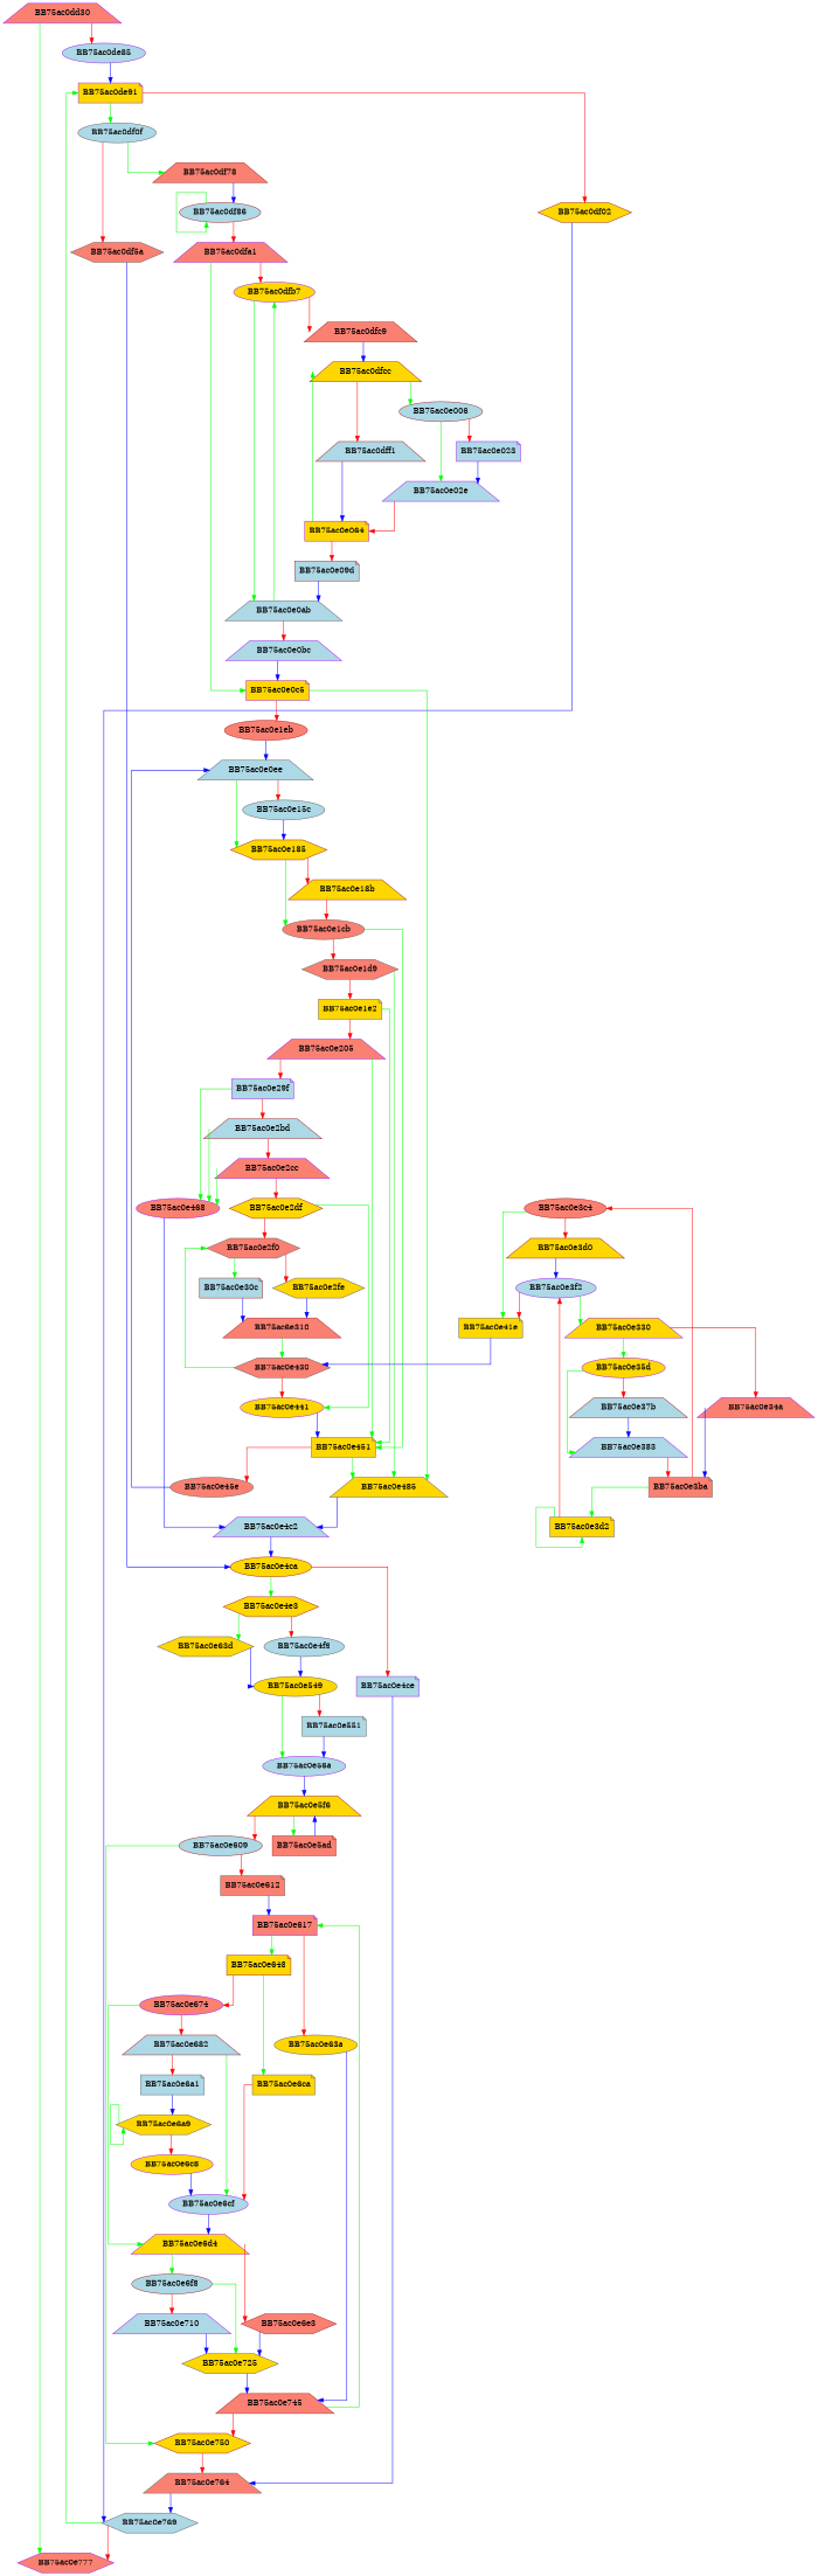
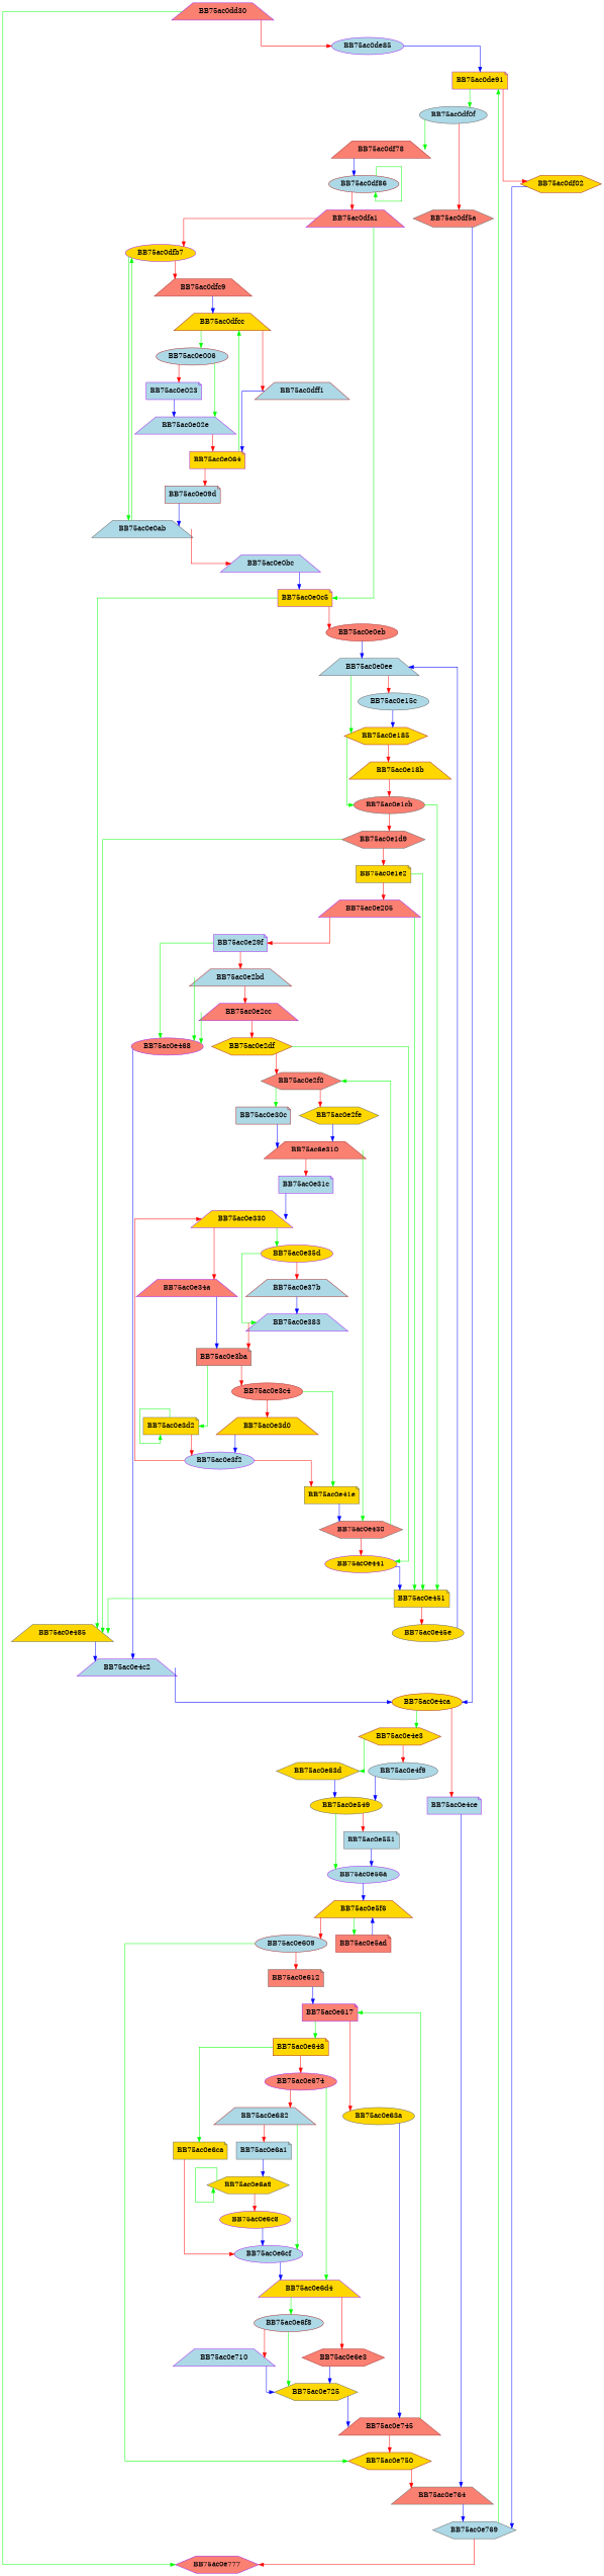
  digraph {
    splines=ortho
    node [color=purple fillcolor=gold shape=trapezium style=filled]
    edge [color=red]
    BB75ac0dd30 [fillcolor=salmon]
    BB75ac0e777 [fillcolor=salmon shape=hexagon]
    BB75ac0de85 [fillcolor=lightblue shape=ellipse]
    BB75ac0de91 [shape=note]
    BB75ac0df0f [color=gray40 fillcolor=lightblue shape=ellipse]
    BB75ac0df02 [color=brown shape=hexagon]
    BB75ac0df78 [color=brown fillcolor=salmon]
    BB75ac0df5a [color=gray40 fillcolor=salmon shape=hexagon]
    BB75ac0e769 [color=gray40 fillcolor=lightblue shape=hexagon]
    BB75ac0df86 [color=brown fillcolor=lightblue shape=ellipse]
    BB75ac0e4ca [color=brown shape=ellipse]
    BB75ac0dfa1 [fillcolor=salmon]
    BB75ac0e4e3 [color=brown shape=hexagon]
    BB75ac0e4ce [fillcolor=lightblue shape=note]
    n15 [color=gray40 label=BB75ac0e63d shape=hexagon]
    BB75ac0e4f9 [color=gray40 fillcolor=lightblue shape=ellipse]
    BB75ac0e764 [color=gray40 fillcolor=salmon]
    BB75ac0e0c5 [shape=note]
    BB75ac0dfb7 [shape=ellipse]
    BB75ac0e485 [color=gray40]
-   BB75ac0e0eb [color=brown fillcolor=salmon shape=ellipse label=BB75ac0e1eb]
+   BB75ac0e0eb [color=brown fillcolor=salmon shape=ellipse]
    BB75ac0e0ab [color=gray40 fillcolor=lightblue]
    BB75ac0dfc9 [color=brown fillcolor=salmon]
    BB75ac0e4c2 [fillcolor=lightblue]
    BB75ac0e0ee [color=gray40 fillcolor=lightblue]
    BB75ac0e0bc [fillcolor=lightblue]
    BB75ac0dfcc [color=brown]
    BB75ac0e006 [color=brown fillcolor=lightblue shape=ellipse]
    BB75ac0dff1 [color=brown fillcolor=lightblue]
    BB75ac0e02e [fillcolor=lightblue]
    BB75ac0e023 [fillcolor=lightblue shape=note]
    BB75ac0e064 [shape=note]
    BB75ac0e09d [color=brown fillcolor=lightblue shape=note]
    BB75ac0e185 [color=brown shape=hexagon]
    BB75ac0e15c [color=gray40 fillcolor=lightblue shape=ellipse]
    BB75ac0e1cb [color=gray40 fillcolor=salmon shape=ellipse]
    BB75ac0e18b [color=brown]
    BB75ac0e451 [color=gray40 shape=note]
    BB75ac0e1d9 [color=gray40 fillcolor=salmon shape=hexagon]
-   BB75ac0e45e [color=gray40 fillcolor=salmon shape=ellipse]
+   BB75ac0e45e [color=gray40 shape=ellipse]
    BB75ac0e1e2 [color=gray40 shape=note]
    BB75ac0e205 [fillcolor=salmon]
    BB75ac0e29f [fillcolor=lightblue shape=note]
    BB75ac0e468 [fillcolor=salmon shape=ellipse]
    BB75ac0e2bd [color=brown fillcolor=lightblue]
    BB75ac0e2cc [fillcolor=salmon]
    BB75ac0e2df [color=brown shape=hexagon]
    BB75ac0e441 [shape=ellipse]
    BB75ac0e2f0 [color=gray40 fillcolor=salmon shape=hexagon]
    BB75ac0e30c [color=brown fillcolor=lightblue shape=note]
    BB75ac0e2fe [color=gray40 shape=hexagon]
    n52 [color=brown fillcolor=salmon label=BB75ac6e310]
    BB75ac0e430 [color=gray40 fillcolor=salmon shape=hexagon]
+   BB75ac0e31c [fillcolor=lightblue shape=note]
    BB75ac0e330
    BB75ac0e35d [shape=ellipse]
    BB75ac0e34a [fillcolor=salmon]
    BB75ac0e383 [fillcolor=lightblue]
    BB75ac0e37b [color=brown fillcolor=lightblue]
    BB75ac0e3ba [color=gray40 fillcolor=salmon shape=note]
    BB75ac0e3d2 [color=gray40 shape=note]
    BB75ac0e3c4 [color=brown fillcolor=salmon shape=ellipse]
    BB75ac0e3f2 [fillcolor=lightblue shape=ellipse]
    BB75ac0e41e [color=gray40 shape=note]
    BB75ac0e3d0 [color=brown]
    BB75ac0e549 [color=gray40 shape=ellipse]
    BB75ac0e56a [fillcolor=lightblue shape=ellipse]
    BB75ac0e551 [color=gray40 fillcolor=lightblue shape=note]
    BB75ac0e5f6 [color=brown]
    BB75ac0e5ad [color=brown fillcolor=salmon shape=note]
    BB75ac0e609 [color=brown fillcolor=lightblue shape=ellipse]
    BB75ac0e750 [color=brown shape=hexagon]
    BB75ac0e612 [color=gray40 fillcolor=salmon shape=note]
    BB75ac0e617 [fillcolor=salmon shape=note]
    BB75ac0e648 [color=brown shape=note]
    BB75ac0e63a [color=gray40 shape=ellipse]
    BB75ac0e6ca [color=gray40 shape=note]
    BB75ac0e674 [fillcolor=salmon shape=ellipse]
    BB75ac0e745 [color=brown fillcolor=salmon]
    BB75ac0e6cf [fillcolor=lightblue shape=ellipse]
    BB75ac0e6d4
    BB75ac0e682 [color=brown fillcolor=lightblue]
    BB75ac0e6f8 [color=brown fillcolor=lightblue shape=ellipse]
    BB75ac0e6e3 [color=brown fillcolor=salmon shape=hexagon]
    BB75ac0e6a1 [color=gray40 fillcolor=lightblue shape=note]
    BB75ac0e725 [color=gray40 shape=hexagon]
    BB75ac0e710 [fillcolor=lightblue]
    BB75ac0e6a9 [color=gray40 shape=hexagon]
    BB75ac0e6c8 [shape=ellipse]
    BB75ac0dd30 -> BB75ac0e777 [color=green]
    BB75ac0dd30 -> BB75ac0de85
    BB75ac0de85 -> BB75ac0de91 [color=blue]
    BB75ac0de91 -> BB75ac0df0f [color=green]
    BB75ac0de91 -> BB75ac0df02
    BB75ac0df0f -> BB75ac0df78 [color=green]
    BB75ac0df0f -> BB75ac0df5a
    BB75ac0df02 -> BB75ac0e769 [color=blue]
    BB75ac0df78 -> BB75ac0df86 [color=blue]
    BB75ac0df5a -> BB75ac0e4ca [color=blue]
    BB75ac0e769 -> BB75ac0e777
    BB75ac0e769 -> BB75ac0de91 [color=green]
    BB75ac0df86 -> BB75ac0df86 [color=green]
    BB75ac0df86 -> BB75ac0dfa1
    BB75ac0e4ca -> BB75ac0e4e3 [color=green]
    BB75ac0e4ca -> BB75ac0e4ce
    BB75ac0dfa1 -> BB75ac0e0c5 [color=green]
    BB75ac0dfa1 -> BB75ac0dfb7
    BB75ac0e4e3 -> n15 [color=green]
    BB75ac0e4e3 -> BB75ac0e4f9
    BB75ac0e4ce -> BB75ac0e764 [color=blue]
    n15 -> BB75ac0e549 [color=blue]
    BB75ac0e4f9 -> BB75ac0e549 [color=blue]
    BB75ac0e764 -> BB75ac0e769 [color=blue]
    BB75ac0e0c5 -> BB75ac0e485 [color=green]
    BB75ac0e0c5 -> BB75ac0e0eb
    BB75ac0dfb7 -> BB75ac0e0ab [color=green]
    BB75ac0dfb7 -> BB75ac0dfc9
    BB75ac0e485 -> BB75ac0e4c2 [color=blue]
    BB75ac0e0eb -> BB75ac0e0ee [color=blue]
    BB75ac0e0ab -> BB75ac0dfb7 [color=green]
    BB75ac0e0ab -> BB75ac0e0bc
    BB75ac0dfc9 -> BB75ac0dfcc [color=blue]
    BB75ac0e4c2 -> BB75ac0e4ca [color=blue]
    BB75ac0e0ee -> BB75ac0e185 [color=green]
    BB75ac0e0ee -> BB75ac0e15c
    BB75ac0e0bc -> BB75ac0e0c5 [color=blue]
    BB75ac0dfcc -> BB75ac0e006 [color=green]
    BB75ac0dfcc -> BB75ac0dff1
    BB75ac0e006 -> BB75ac0e02e [color=green]
    BB75ac0e006 -> BB75ac0e023
    BB75ac0dff1 -> BB75ac0e064 [color=blue]
    BB75ac0e02e -> BB75ac0e064
    BB75ac0e023 -> BB75ac0e02e [color=blue]
    BB75ac0e064 -> BB75ac0dfcc [color=green]
    BB75ac0e064 -> BB75ac0e09d
    BB75ac0e09d -> BB75ac0e0ab [color=blue]
    BB75ac0e185 -> BB75ac0e1cb [color=green]
    BB75ac0e185 -> BB75ac0e18b
    BB75ac0e15c -> BB75ac0e185 [color=blue]
    BB75ac0e1cb -> BB75ac0e451 [color=green]
    BB75ac0e1cb -> BB75ac0e1d9
    BB75ac0e18b -> BB75ac0e1cb
    BB75ac0e451 -> BB75ac0e485 [color=green]
    BB75ac0e451 -> BB75ac0e45e
    BB75ac0e1d9 -> BB75ac0e485 [color=green]
    BB75ac0e1d9 -> BB75ac0e1e2
    BB75ac0e45e -> BB75ac0e0ee [color=blue]
    BB75ac0e1e2 -> BB75ac0e451 [color=green]
    BB75ac0e1e2 -> BB75ac0e205
    BB75ac0e205 -> BB75ac0e451 [color=green]
    BB75ac0e205 -> BB75ac0e29f
    BB75ac0e29f -> BB75ac0e468 [color=green]
    BB75ac0e29f -> BB75ac0e2bd
    BB75ac0e468 -> BB75ac0e4c2 [color=blue]
    BB75ac0e2bd -> BB75ac0e468 [color=green]
    BB75ac0e2bd -> BB75ac0e2cc
    BB75ac0e2cc -> BB75ac0e468 [color=green]
    BB75ac0e2cc -> BB75ac0e2df
    BB75ac0e2df -> BB75ac0e441 [color=green]
    BB75ac0e2df -> BB75ac0e2f0
    BB75ac0e441 -> BB75ac0e451 [color=blue]
    BB75ac0e2f0 -> BB75ac0e30c [color=green]
    BB75ac0e2f0 -> BB75ac0e2fe
    BB75ac0e30c -> n52 [color=blue]
    BB75ac0e2fe -> n52 [color=blue]
    n52 -> BB75ac0e430 [color=green]
+   n52 -> BB75ac0e31c
    BB75ac0e430 -> BB75ac0e441
    BB75ac0e430 -> BB75ac0e2f0 [color=green]
+   BB75ac0e31c -> BB75ac0e330 [color=blue]
    BB75ac0e330 -> BB75ac0e35d [color=green]
    BB75ac0e330 -> BB75ac0e34a
    BB75ac0e35d -> BB75ac0e383 [color=green]
    BB75ac0e35d -> BB75ac0e37b
    BB75ac0e34a -> BB75ac0e3ba [color=blue]
    BB75ac0e383 -> BB75ac0e3ba
    BB75ac0e37b -> BB75ac0e383 [color=blue]
    BB75ac0e3ba -> BB75ac0e3d2 [color=green]
    BB75ac0e3ba -> BB75ac0e3c4
    BB75ac0e3d2 -> BB75ac0e3d2 [color=green]
    BB75ac0e3d2 -> BB75ac0e3f2
    BB75ac0e3c4 -> BB75ac0e41e [color=green]
    BB75ac0e3c4 -> BB75ac0e3d0
-   BB75ac0e3f2 -> BB75ac0e330 [color=green]
+   BB75ac0e3f2 -> BB75ac0e330
    BB75ac0e3f2 -> BB75ac0e41e
    BB75ac0e41e -> BB75ac0e430 [color=blue]
    BB75ac0e3d0 -> BB75ac0e3f2 [color=blue]
    BB75ac0e549 -> BB75ac0e56a [color=green]
    BB75ac0e549 -> BB75ac0e551
    BB75ac0e56a -> BB75ac0e5f6 [color=blue]
    BB75ac0e551 -> BB75ac0e56a [color=blue]
    BB75ac0e5f6 -> BB75ac0e5ad [color=green]
    BB75ac0e5f6 -> BB75ac0e609
    BB75ac0e5ad -> BB75ac0e5f6 [color=blue]
    BB75ac0e609 -> BB75ac0e750 [color=green]
    BB75ac0e609 -> BB75ac0e612
    BB75ac0e750 -> BB75ac0e764
    BB75ac0e612 -> BB75ac0e617 [color=blue]
    BB75ac0e617 -> BB75ac0e648 [color=green]
    BB75ac0e617 -> BB75ac0e63a
    BB75ac0e648 -> BB75ac0e6ca [color=green]
    BB75ac0e648 -> BB75ac0e674
    BB75ac0e63a -> BB75ac0e745 [color=blue]
    BB75ac0e6ca -> BB75ac0e6cf
    BB75ac0e674 -> BB75ac0e6d4 [color=green]
    BB75ac0e674 -> BB75ac0e682
    BB75ac0e745 -> BB75ac0e750
    BB75ac0e745 -> BB75ac0e617 [color=green]
    BB75ac0e6cf -> BB75ac0e6d4 [color=blue]
    BB75ac0e6d4 -> BB75ac0e6f8 [color=green]
    BB75ac0e6d4 -> BB75ac0e6e3
    BB75ac0e682 -> BB75ac0e6cf [color=green]
    BB75ac0e682 -> BB75ac0e6a1
    BB75ac0e6f8 -> BB75ac0e725 [color=green]
    BB75ac0e6f8 -> BB75ac0e710
    BB75ac0e6e3 -> BB75ac0e725 [color=blue]
    BB75ac0e6a1 -> BB75ac0e6a9 [color=blue]
    BB75ac0e725 -> BB75ac0e745 [color=blue]
    BB75ac0e710 -> BB75ac0e725 [color=blue]
    BB75ac0e6a9 -> BB75ac0e6a9 [color=green]
    BB75ac0e6a9 -> BB75ac0e6c8
    BB75ac0e6c8 -> BB75ac0e6cf [color=blue]
  }
